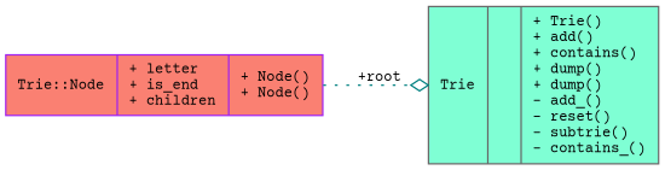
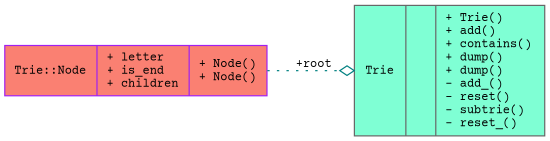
  digraph {
    rankdir=LR
    fontname="Courier Prime"
    node [fontname="Courier Prime" fontsize=10 shape=record style=filled]
-   n1 [color=gray40 fillcolor=aquamarine fontcolor=black height=0.2 label="{Trie\n||+ Trie()\l+ add()\l+ contains()\l+ dump()\l+ dump()\l- add_()\l- reset()\l- subtrie()\l- contains_()\l}" width=0.4]
+   n1 [color=gray40 fillcolor=aquamarine fontcolor=black height=0.2 label="{Trie\n||+ Trie()\l+ add()\l+ contains()\l+ dump()\l+ dump()\l- add_()\l- reset()\l- subtrie()\l- reset_()\l}" width=0.4]
    n2 [color=purple fillcolor=salmon height=0.2 label="{Trie::Node\n|+ letter\l+ is_end\l+ children\l|+ Node()\l+ Node()\l}" width=0.4]
    n2 -> n1 [arrowhead=odiamond color=teal fontname="Courier Prime" fontsize=10 label=" +root" labelfontname=Helvetica labelfontsize=10 style=dotted]
  }
